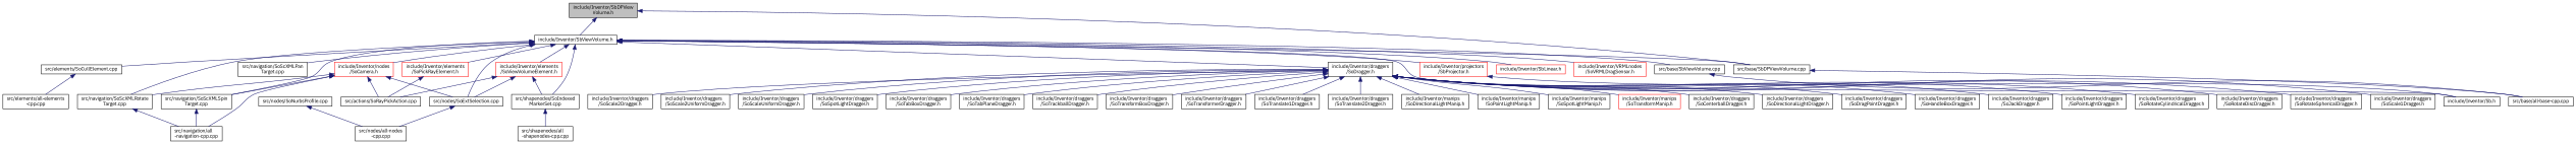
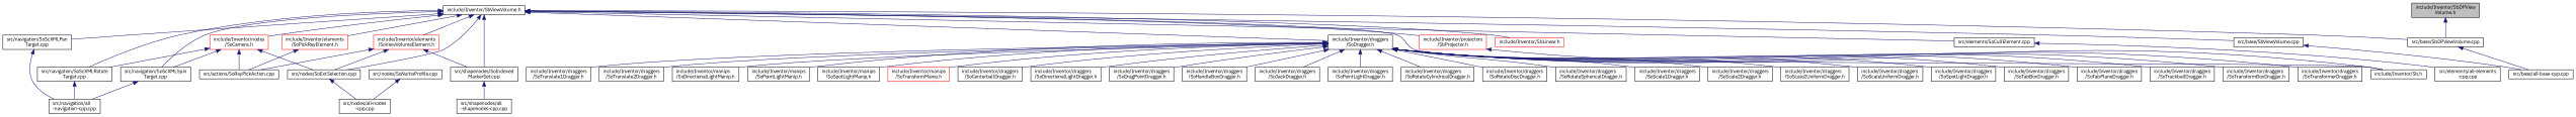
  digraph {
    fontname="IBM Plex Sans"
    node [color=black fillcolor=white fontname="IBM Plex Sans" fontsize=10 shape=record style=filled]
    edge [color=midnightblue dir=back fontname="IBM Plex Sans" fontsize=10 labelfontname=Helvetica labelfontsize=10 style=solid]
    n1 [fillcolor=grey75 fontcolor=black height=0.2 label="include/Inventor/SbDPView\lVolume.h" width=0.4]
    n2 [height=0.2 label="src/base/SbDPViewVolume.cpp" width=0.4]
    n3 [height=0.2 label="include/Inventor/SbViewVolume.h" width=0.4]
    n4 [height=0.2 label="src/base/all-base-cpp.cpp" width=0.4]
    n5 [height=0.2 label="src/base/SbViewVolume.cpp" width=0.4]
    n6 [height=0.2 label="src/elements/SoCullElement.cpp" width=0.4]
    n7 [height=0.2 label="src/navigation/SoScXMLPan\lTarget.cpp" width=0.4]
    n8 [height=0.2 label="src/navigation/SoScXMLRotate\lTarget.cpp" width=0.4]
    n9 [height=0.2 label="src/navigation/SoScXMLSpin\lTarget.cpp" width=0.4]
    n10 [height=0.2 label="src/nodes/SoExtSelection.cpp" width=0.4]
    n11 [height=0.2 label="src/shapenodes/SoIndexed\lMarkerSet.cpp" width=0.4]
    n12 [height=0.2 label="include/Inventor/draggers\l/SoDragger.h" width=0.4]
    n13 [color=red height=0.2 label="include/Inventor/elements\l/SoPickRayElement.h" width=0.4]
    n14 [color=red height=0.2 label="include/Inventor/elements\l/SoViewVolumeElement.h" width=0.4]
    n15 [color=red height=0.2 label="include/Inventor/nodes\l/SoCamera.h" width=0.4]
    n16 [color=red height=0.2 label="include/Inventor/projectors\l/SbProjector.h" width=0.4]
    n17 [height=0.2 label="include/Inventor/Sb.h" width=0.4]
    n18 [color=red height=0.2 label="include/Inventor/SbLinear.h" width=0.4]
-   n19 [color=red height=0.2 label="include/Inventor/VRMLnodes\l/SoVRMLDragSensor.h" width=0.4]
    n20 [height=0.2 label="src/elements/all-elements\l-cpp.cpp" width=0.4]
    n21 [height=0.2 label="src/navigation/all\l-navigation-cpp.cpp" width=0.4]
    n22 [height=0.2 label="src/nodes/all-nodes\l-cpp.cpp" width=0.4]
    n23 [height=0.2 label="src/nodes/SoNurbsProfile.cpp" width=0.4]
    n24 [height=0.2 label="src/shapenodes/all\l-shapenodes-cpp.cpp" width=0.4]
    n25 [height=0.2 label="include/Inventor/draggers\l/SoCenterballDragger.h" width=0.4]
    n26 [height=0.2 label="include/Inventor/draggers\l/SoDirectionalLightDragger.h" width=0.4]
    n27 [height=0.2 label="include/Inventor/draggers\l/SoDragPointDragger.h" width=0.4]
    n28 [height=0.2 label="include/Inventor/draggers\l/SoHandleBoxDragger.h" width=0.4]
    n29 [height=0.2 label="include/Inventor/draggers\l/SoJackDragger.h" width=0.4]
    n30 [height=0.2 label="include/Inventor/draggers\l/SoPointLightDragger.h" width=0.4]
    n31 [height=0.2 label="include/Inventor/draggers\l/SoRotateCylindricalDragger.h" width=0.4]
    n32 [height=0.2 label="include/Inventor/draggers\l/SoRotateDiscDragger.h" width=0.4]
    n33 [height=0.2 label="include/Inventor/draggers\l/SoRotateSphericalDragger.h" width=0.4]
    n34 [height=0.2 label="include/Inventor/draggers\l/SoScale1Dragger.h" width=0.4]
    n35 [height=0.2 label="include/Inventor/draggers\l/SoScale2Dragger.h" width=0.4]
    n36 [height=0.2 label="include/Inventor/draggers\l/SoScale2UniformDragger.h" width=0.4]
    n37 [height=0.2 label="include/Inventor/draggers\l/SoScaleUniformDragger.h" width=0.4]
    n38 [height=0.2 label="include/Inventor/draggers\l/SoSpotLightDragger.h" width=0.4]
    n39 [height=0.2 label="include/Inventor/draggers\l/SoTabBoxDragger.h" width=0.4]
    n40 [height=0.2 label="include/Inventor/draggers\l/SoTabPlaneDragger.h" width=0.4]
    n41 [height=0.2 label="include/Inventor/draggers\l/SoTrackballDragger.h" width=0.4]
    n42 [height=0.2 label="include/Inventor/draggers\l/SoTransformBoxDragger.h" width=0.4]
    n43 [height=0.2 label="include/Inventor/draggers\l/SoTransformerDragger.h" width=0.4]
    n44 [height=0.2 label="include/Inventor/draggers\l/SoTranslate1Dragger.h" width=0.4]
    n45 [height=0.2 label="include/Inventor/draggers\l/SoTranslate2Dragger.h" width=0.4]
    n46 [height=0.2 label="include/Inventor/manips\l/SoDirectionalLightManip.h" width=0.4]
    n47 [height=0.2 label="include/Inventor/manips\l/SoPointLightManip.h" width=0.4]
    n48 [height=0.2 label="include/Inventor/manips\l/SoSpotLightManip.h" width=0.4]
    n49 [color=red height=0.2 label="include/Inventor/manips\l/SoTransformManip.h" width=0.4]
    n50 [height=0.2 label="src/actions/SoRayPickAction.cpp" width=0.4]
    n1 -> n2
-   n1 -> n3
    n2 -> n4
    n3 -> n2
    n3 -> n5
    n3 -> n6
    n3 -> n7
    n3 -> n8
    n3 -> n9
    n3 -> n10
    n3 -> n11
    n3 -> n12
    n3 -> n13
    n3 -> n14
    n3 -> n15
    n3 -> n16
    n3 -> n17
    n3 -> n18
-   n3 -> n19
    n5 -> n4
    n6 -> n20
-   n15 -> n21
+   n7 -> n21
    n8 -> n21
    n9 -> n21
    n10 -> n22
    n11 -> n24
    n12 -> n25
    n12 -> n26
    n12 -> n27
    n12 -> n28
    n12 -> n29
    n12 -> n30
    n12 -> n31
    n12 -> n32
    n12 -> n33
    n12 -> n34
    n12 -> n35
    n12 -> n36
    n12 -> n37
    n12 -> n38
    n12 -> n39
    n12 -> n40
    n12 -> n41
    n12 -> n42
    n12 -> n43
    n12 -> n44
    n12 -> n45
    n12 -> n46
    n12 -> n47
    n12 -> n48
    n12 -> n49
    n13 -> n50
    n14 -> n10
    n14 -> n11
    n14 -> n50
    n15 -> n8
    n15 -> n9
    n15 -> n10
    n15 -> n50
    n16 -> n17
    n23 -> n22
  }
